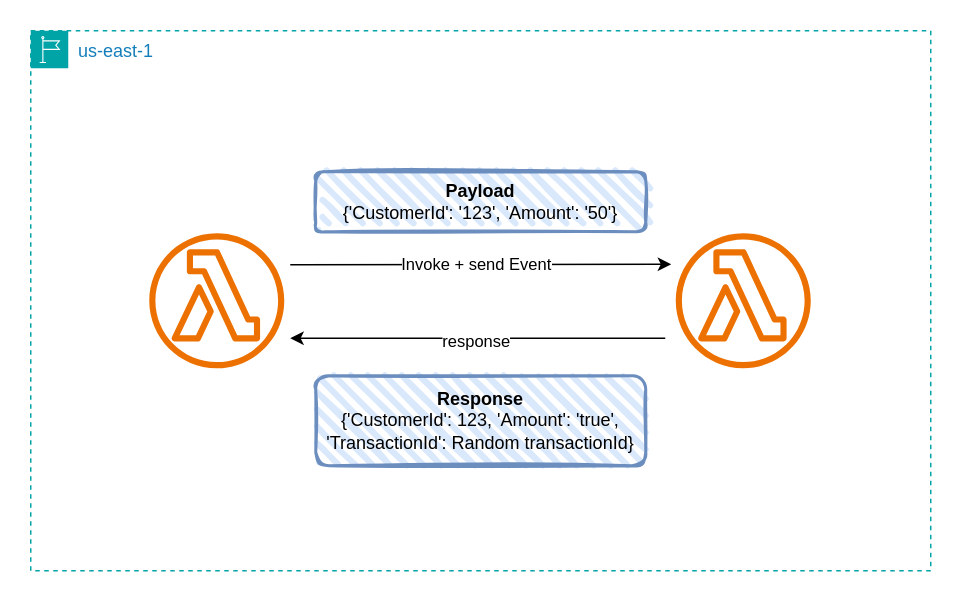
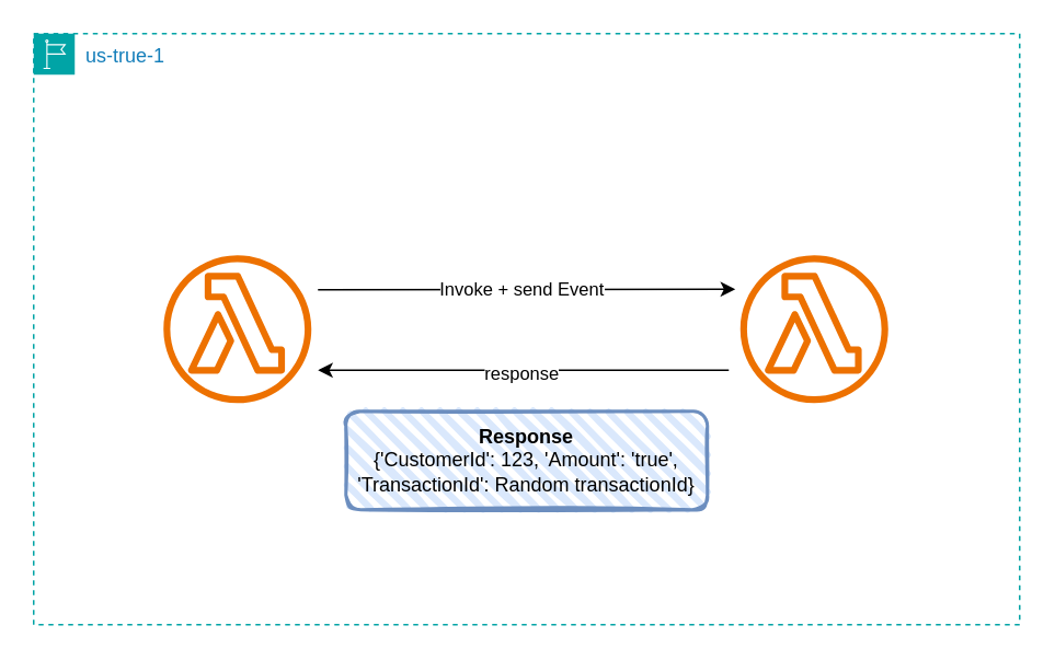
  <mxCell id="0" />
  <mxCell id="1" parent="0" />
- <mxCell id="2" value="us-east-1" style="points=[[0,0],[0.25,0],[0.5,0],[0.75,0],[1,0],[1,0.25],[1,0.5],[1,0.75],[1,1],[0.75,1],[0.5,1],[0.25,1],[0,1],[0,0.75],[0,0.5],[0,0.25]];outlineConnect=0;gradientColor=none;html=1;whiteSpace=wrap;fontSize=12;fontStyle=0;container=1;pointerEvents=0;collapsible=0;recursiveResize=0;shape=mxgraph.aws4.group;grIcon=mxgraph.aws4.group_region;strokeColor=#00A4A6;fillColor=none;verticalAlign=top;align=left;spacingLeft=30;fontColor=#147EBA;dashed=1;" vertex="1" parent="1"><mxGeometry x="20" y="20" width="600" height="360" as="geometry" /></mxCell>
+ <mxCell id="2" value="us-true-1" style="points=[[0,0],[0.25,0],[0.5,0],[0.75,0],[1,0],[1,0.25],[1,0.5],[1,0.75],[1,1],[0.75,1],[0.5,1],[0.25,1],[0,1],[0,0.75],[0,0.5],[0,0.25]];outlineConnect=0;gradientColor=none;html=1;whiteSpace=wrap;fontSize=12;fontStyle=0;container=1;pointerEvents=0;collapsible=0;recursiveResize=0;shape=mxgraph.aws4.group;grIcon=mxgraph.aws4.group_region;strokeColor=#00A4A6;fillColor=none;verticalAlign=top;align=left;spacingLeft=30;fontColor=#147EBA;dashed=1;" vertex="1" parent="1"><mxGeometry x="20" y="20" width="600" height="360" as="geometry" /></mxCell>
  <mxCell id="3" value="" style="sketch=0;outlineConnect=0;fontColor=#232F3E;gradientColor=none;fillColor=#ED7100;strokeColor=none;dashed=0;verticalLabelPosition=bottom;verticalAlign=top;align=center;html=1;fontSize=12;fontStyle=0;aspect=fixed;pointerEvents=1;shape=mxgraph.aws4.lambda_function;" vertex="1" parent="2"><mxGeometry x="79" y="135" width="90" height="90" as="geometry" /></mxCell>
  <mxCell id="4" value="" style="sketch=0;outlineConnect=0;fontColor=#232F3E;gradientColor=none;fillColor=#ED7100;strokeColor=none;dashed=0;verticalLabelPosition=bottom;verticalAlign=top;align=center;html=1;fontSize=12;fontStyle=0;aspect=fixed;pointerEvents=1;shape=mxgraph.aws4.lambda_function;" vertex="1" parent="2"><mxGeometry x="430" y="135" width="90" height="90" as="geometry" /></mxCell>
  <mxCell id="5" value="" style="endArrow=classic;html=1;rounded=0;entryX=-0.067;entryY=0.163;entryDx=0;entryDy=0;entryPerimeter=0;" edge="1" parent="2"><mxGeometry width="50" height="50" relative="1" as="geometry"><mxPoint x="173" y="156" as="sourcePoint" /><mxPoint x="426.971" y="155.67" as="targetPoint" /></mxGeometry></mxCell>
  <mxCell id="6" value="Invoke + send Event" style="edgeLabel;html=1;align=center;verticalAlign=middle;resizable=0;points=[];" vertex="1" connectable="0" parent="5"><mxGeometry x="-0.026" relative="1" as="geometry"><mxPoint as="offset" /></mxGeometry></mxCell>
  <mxCell id="7" value="" style="endArrow=classic;html=1;rounded=0;" edge="1" parent="2"><mxGeometry width="50" height="50" relative="1" as="geometry"><mxPoint x="423" y="205" as="sourcePoint" /><mxPoint x="173" y="205" as="targetPoint" /></mxGeometry></mxCell>
  <mxCell id="8" value="response" style="edgeLabel;html=1;align=center;verticalAlign=middle;resizable=0;points=[];" vertex="1" connectable="0" parent="7"><mxGeometry x="0.019" y="1" relative="1" as="geometry"><mxPoint as="offset" /></mxGeometry></mxCell>
- <mxCell id="9" value="&lt;b&gt;Payload&lt;/b&gt;&lt;br&gt;{'CustomerId': '123', 'Amount': '50'}" style="rounded=1;whiteSpace=wrap;html=1;strokeWidth=2;fillWeight=4;hachureGap=8;hachureAngle=45;fillColor=#dae8fc;sketch=1;strokeColor=#6c8ebf;" vertex="1" parent="2"><mxGeometry x="190" y="94" width="220" height="40" as="geometry" /></mxCell>
  <mxCell id="10" value="&lt;b&gt;Response&lt;/b&gt;&lt;br&gt;{'CustomerId': 123, 'Amount': 'true', 'TransactionId': Random transactionId}" style="rounded=1;whiteSpace=wrap;html=1;strokeWidth=2;fillWeight=4;hachureGap=8;hachureAngle=45;fillColor=#dae8fc;sketch=1;strokeColor=#6c8ebf;" vertex="1" parent="2"><mxGeometry x="190" y="230" width="220" height="60" as="geometry" /></mxCell>
